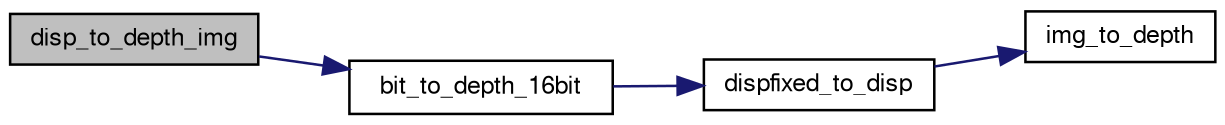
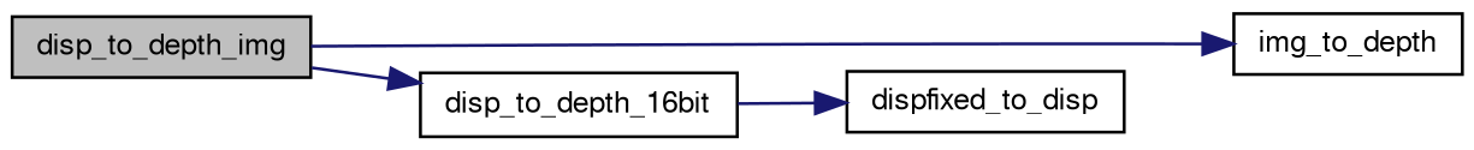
  digraph {
    rankdir=LR
    node [color=black fillcolor=white fontname=FreeSans fontsize=10 shape=record style=filled]
    edge [color=midnightblue fontname=FreeSans fontsize=10 labelfontname=FreeSans labelfontsize=10 style=solid]
    n1 [fillcolor=grey75 fontcolor=black height=0.2 label=disp_to_depth_img width=0.4]
    n2 [height=0.2 label=img_to_depth width=0.4]
-   n3 [height=0.2 label=bit_to_depth_16bit width=0.4]
+   n3 [height=0.2 label=disp_to_depth_16bit width=0.4]
    n4 [height=0.2 label=dispfixed_to_disp width=0.4]
-   n4 -> n2
+   n1 -> n2
    n1 -> n3
    n3 -> n4
  }
